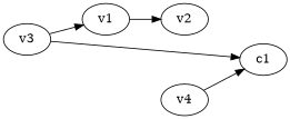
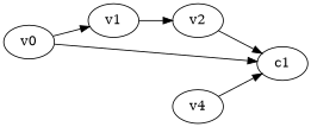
  strict digraph {
    rankdir=LR
    edge [weight=1]
    v1
    v2
    c1
-   v3
+   v3 [label=v0]
    v4
    v1 -> v2
+   v2 -> c1
    v3 -> v1
    v3 -> c1
    v4 -> c1
  }
